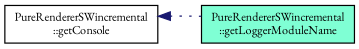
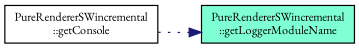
  digraph {
    rankdir=LR
    fontname="EB Garamond"
    node [color=black fontname="EB Garamond" fontsize=10 shape=record style=filled]
    n1 [fillcolor=white fontcolor=black height=0.2 label="PureRendererSWincremental\l::getConsole" width=0.4]
    n2 [fillcolor=aquamarine height=0.2 label="PureRendererSWincremental\l::getLoggerModuleName" width=0.4]
-   n2 -> n1 [color=midnightblue fontname="EB Garamond" fontsize=10 labelfontname=Helvetica labelfontsize=10 style=dotted]
+   n1 -> n2 [color=midnightblue fontname="EB Garamond" fontsize=10 labelfontname=Helvetica labelfontsize=10 style=dotted]
  }
